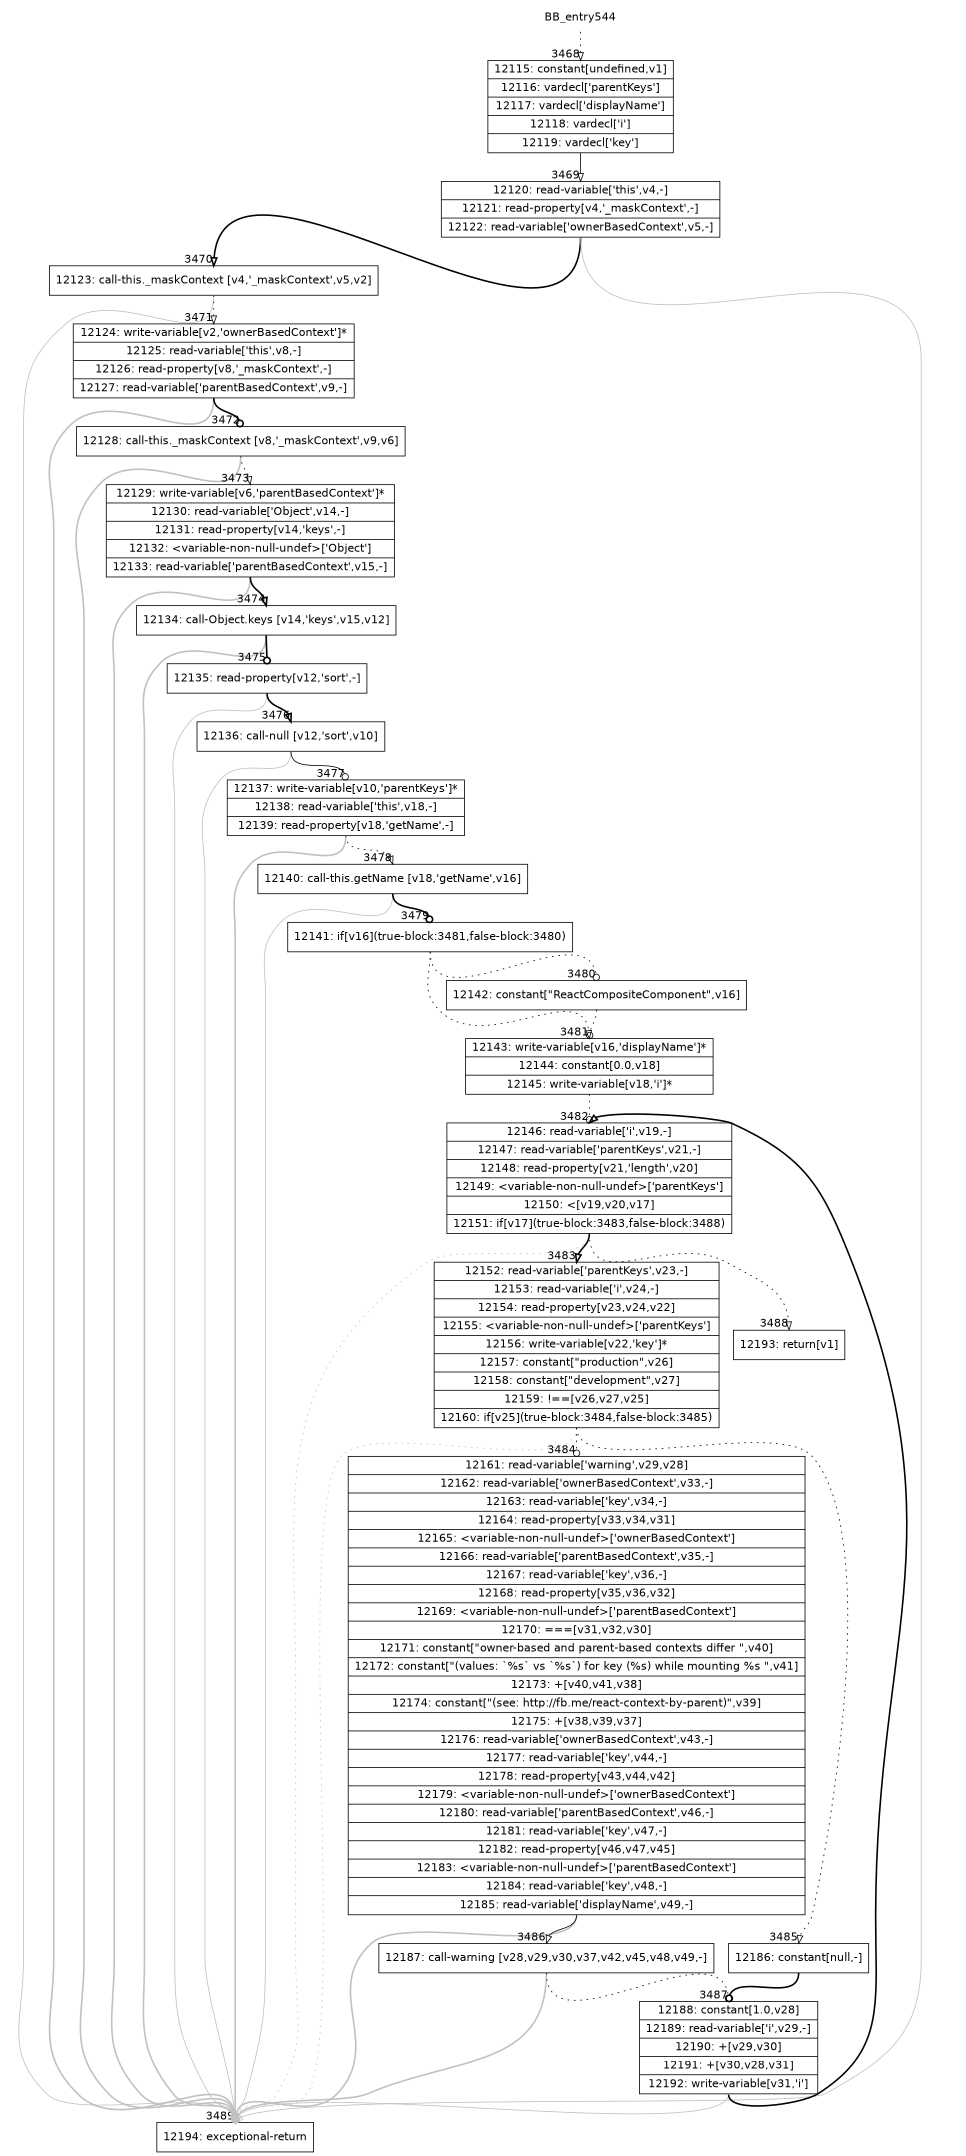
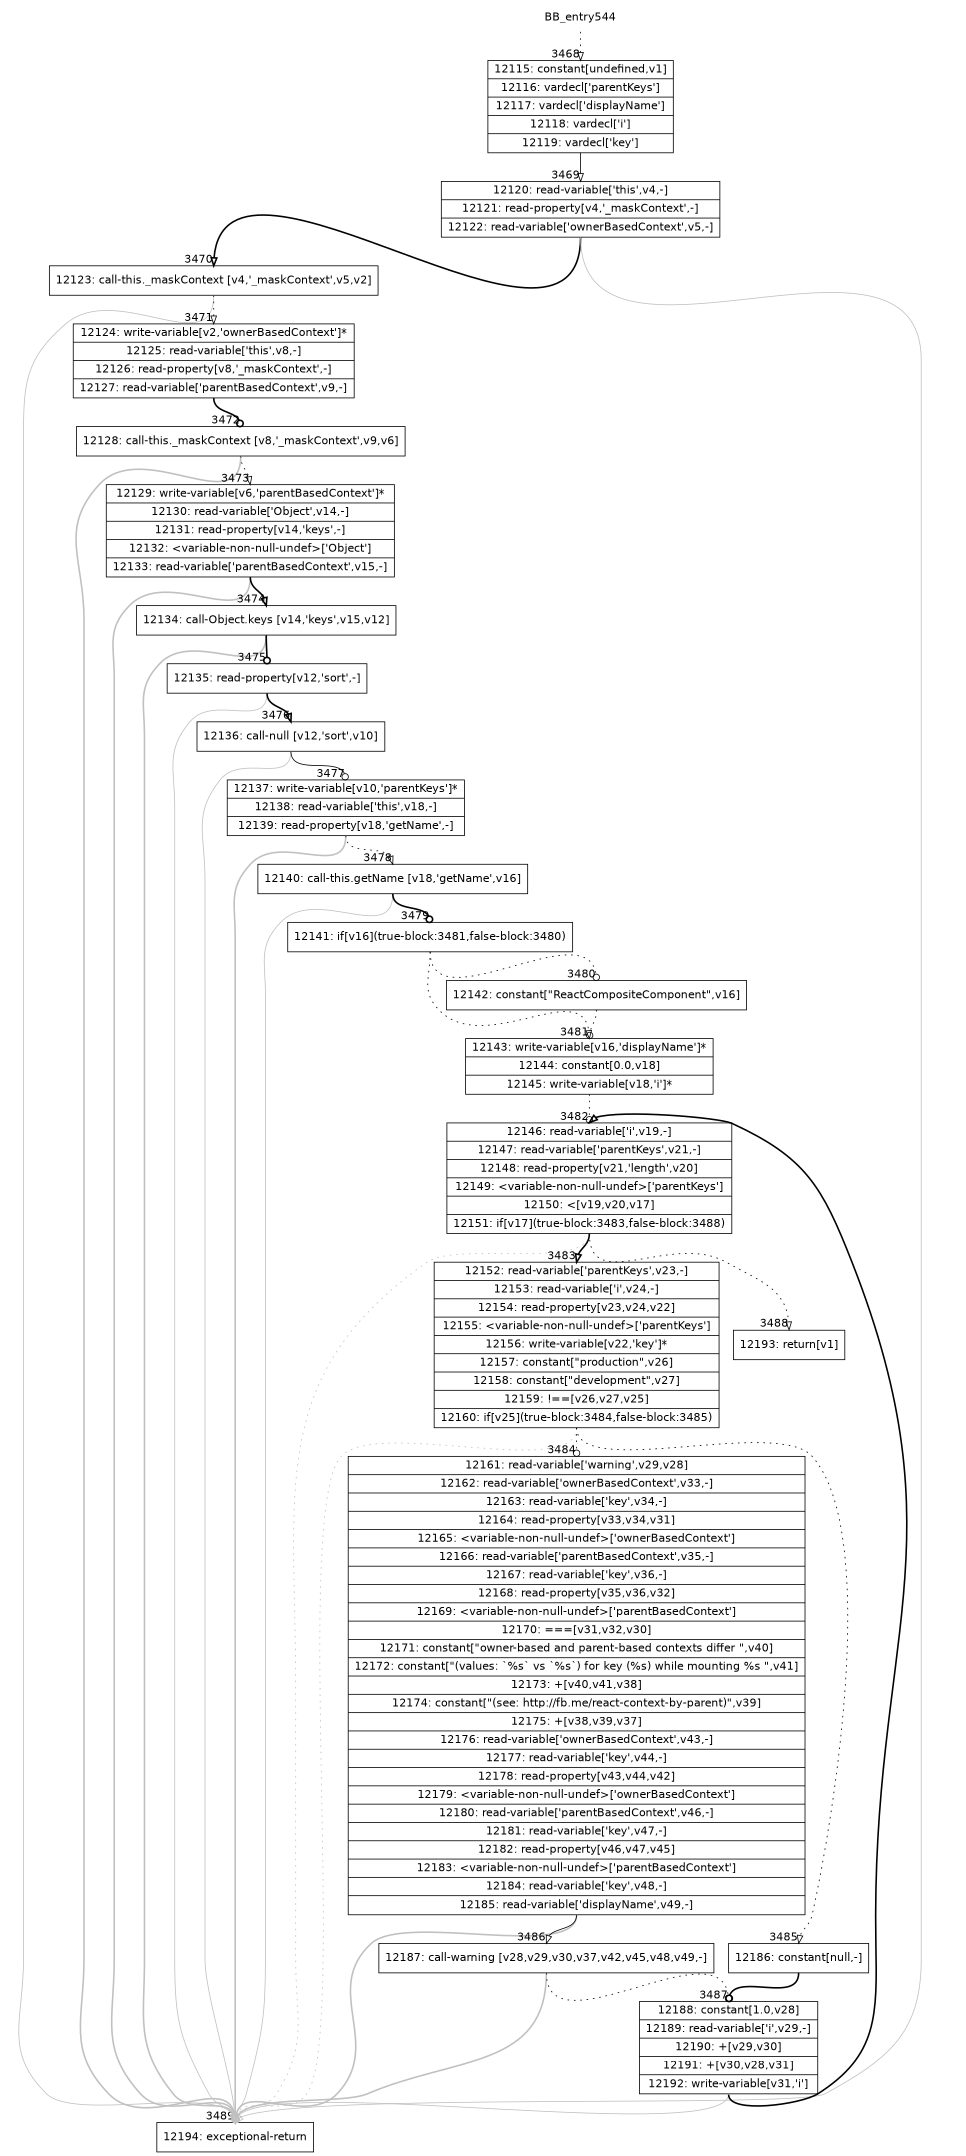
  digraph {
    fontname="DejaVu Sans"
    rankdir=TD
    node [fontname="DejaVu Sans" shape=record]
    edge [arrowhead=onormal fontname="DejaVu Sans" headport=n style=bold tailport=s]
    n1 [label=BB_entry544 shape=none]
    n2 [label="{12115: constant[undefined,v1]|12116: vardecl['parentKeys']|12117: vardecl['displayName']|12118: vardecl['i']|12119: vardecl['key']}"]
    n3 [label="{12120: read-variable['this',v4,-]|12121: read-property[v4,'_maskContext',-]|12122: read-variable['ownerBasedContext',v5,-]}"]
    n4 [label="{12123: call-this._maskContext [v4,'_maskContext',v5,v2]}"]
    n5 [label="{12194: exceptional-return}"]
    n6 [label="{12124: write-variable[v2,'ownerBasedContext']*|12125: read-variable['this',v8,-]|12126: read-property[v8,'_maskContext',-]|12127: read-variable['parentBasedContext',v9,-]}"]
    n7 [label="{12128: call-this._maskContext [v8,'_maskContext',v9,v6]}"]
    n8 [label="{12129: write-variable[v6,'parentBasedContext']*|12130: read-variable['Object',v14,-]|12131: read-property[v14,'keys',-]|12132: \<variable-non-null-undef\>['Object']|12133: read-variable['parentBasedContext',v15,-]}"]
    n9 [label="{12134: call-Object.keys [v14,'keys',v15,v12]}"]
    n10 [label="{12135: read-property[v12,'sort',-]}"]
    n11 [label="{12136: call-null [v12,'sort',v10]}"]
    n12 [label="{12137: write-variable[v10,'parentKeys']*|12138: read-variable['this',v18,-]|12139: read-property[v18,'getName',-]}"]
    n13 [label="{12140: call-this.getName [v18,'getName',v16]}"]
    n14 [label="{12141: if[v16](true-block:3481,false-block:3480)}"]
    n15 [label="{12143: write-variable[v16,'displayName']*|12144: constant[0.0,v18]|12145: write-variable[v18,'i']*}"]
    n16 [label="{12142: constant[\"ReactCompositeComponent\",v16]}"]
    n17 [label="{12146: read-variable['i',v19,-]|12147: read-variable['parentKeys',v21,-]|12148: read-property[v21,'length',v20]|12149: \<variable-non-null-undef\>['parentKeys']|12150: \<[v19,v20,v17]|12151: if[v17](true-block:3483,false-block:3488)}"]
    n18 [label="{12152: read-variable['parentKeys',v23,-]|12153: read-variable['i',v24,-]|12154: read-property[v23,v24,v22]|12155: \<variable-non-null-undef\>['parentKeys']|12156: write-variable[v22,'key']*|12157: constant[\"production\",v26]|12158: constant[\"development\",v27]|12159: !==[v26,v27,v25]|12160: if[v25](true-block:3484,false-block:3485)}"]
    n19 [label="{12193: return[v1]}"]
    n20 [label="{12161: read-variable['warning',v29,v28]|12162: read-variable['ownerBasedContext',v33,-]|12163: read-variable['key',v34,-]|12164: read-property[v33,v34,v31]|12165: \<variable-non-null-undef\>['ownerBasedContext']|12166: read-variable['parentBasedContext',v35,-]|12167: read-variable['key',v36,-]|12168: read-property[v35,v36,v32]|12169: \<variable-non-null-undef\>['parentBasedContext']|12170: ===[v31,v32,v30]|12171: constant[\"owner-based and parent-based contexts differ \",v40]|12172: constant[\"(values: `%s` vs `%s`) for key (%s) while mounting %s \",v41]|12173: +[v40,v41,v38]|12174: constant[\"(see: http://fb.me/react-context-by-parent)\",v39]|12175: +[v38,v39,v37]|12176: read-variable['ownerBasedContext',v43,-]|12177: read-variable['key',v44,-]|12178: read-property[v43,v44,v42]|12179: \<variable-non-null-undef\>['ownerBasedContext']|12180: read-variable['parentBasedContext',v46,-]|12181: read-variable['key',v47,-]|12182: read-property[v46,v47,v45]|12183: \<variable-non-null-undef\>['parentBasedContext']|12184: read-variable['key',v48,-]|12185: read-variable['displayName',v49,-]}"]
    n21 [label="{12186: constant[null,-]}"]
    n22 [label="{12187: call-warning [v28,v29,v30,v37,v42,v45,v48,v49,-]}"]
    n23 [label="{12188: constant[1.0,v28]|12189: read-variable['i',v29,-]|12190: +[v29,v30]|12191: +[v30,v28,v31]|12192: write-variable[v31,'i']}"]
    n1 -> n2 [headlabel="    3468" style=dotted]
    n2 -> n3 [headlabel="      3469" style=solid]
    n3 -> n4 [headlabel="      3470"]
    n3 -> n5 [color=gray headlabel="      3489" style=solid]
    n4 -> n5 [color=gray style=solid]
    n4 -> n6 [headlabel="      3471" style=dotted]
-   n6 -> n5 [arrowhead=odot color=gray]
    n6 -> n7 [arrowhead=odot headlabel="      3472"]
    n7 -> n5 [color=gray]
    n7 -> n8 [headlabel="      3473" style=dotted]
    n8 -> n5 [color=gray]
    n8 -> n9 [headlabel="      3474"]
    n9 -> n5 [color=gray]
    n9 -> n10 [arrowhead=odot headlabel="      3475"]
    n10 -> n5 [arrowhead=odot color=gray style=solid]
    n10 -> n11 [headlabel="      3476"]
    n11 -> n5 [color=gray style=solid]
    n11 -> n12 [arrowhead=odot headlabel="      3477" style=solid]
    n12 -> n5 [color=gray]
    n12 -> n13 [headlabel="      3478" style=dotted]
    n13 -> n5 [arrowhead=odot color=gray style=solid]
    n13 -> n14 [arrowhead=odot headlabel="      3479"]
    n14 -> n15 [headlabel="      3481" style=dotted]
    n14 -> n16 [arrowhead=odot headlabel="      3480" style=dotted]
    n15 -> n17 [arrowhead=odot headlabel="      3482" style=dotted]
    n16 -> n15 [arrowhead=odot style=dotted]
    n17 -> n5 [arrowhead=odot color=gray style=dotted]
    n17 -> n18 [headlabel="      3483"]
    n17 -> n19 [headlabel="      3488" style=dotted]
    n18 -> n5 [arrowhead=odot color=gray style=dotted]
    n18 -> n20 [arrowhead=odot headlabel="      3484" style=dotted]
    n18 -> n21 [headlabel="      3485" style=dotted]
    n20 -> n5 [arrowhead=odot color=gray]
    n20 -> n22 [headlabel="      3486" style=solid]
    n21 -> n23 [arrowhead=odot headlabel="      3487"]
    n22 -> n5 [arrowhead=odot color=gray]
    n22 -> n23 [arrowhead=odot style=dotted]
    n23 -> n5 [color=gray style=solid]
    n23 -> n17
  }
